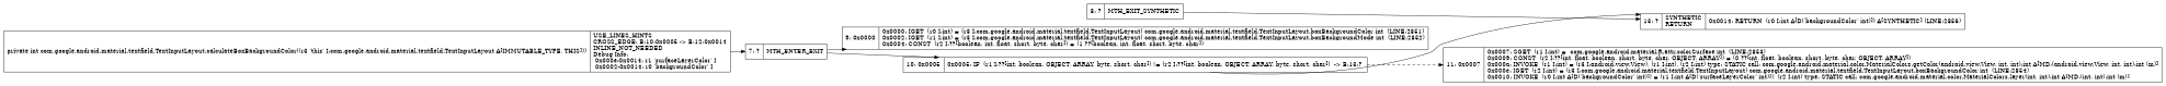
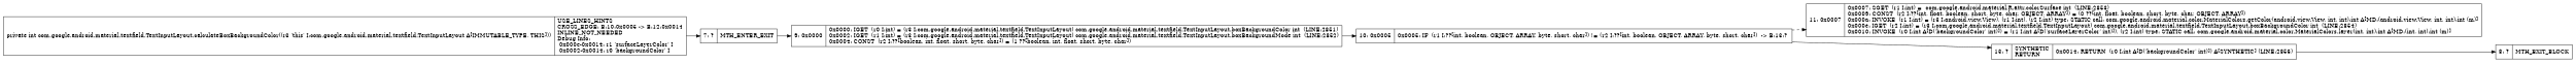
  digraph {
    rankdir=LR
    node [shape=record]
    n1 [label="{7\:\ ?|MTH_ENTER_EXIT\l}"]
    n2 [label="{9\:\ 0x0000|0x0000: IGET  (r0 I:int) = (r3 I:com.google.android.material.textfield.TextInputLayout) com.google.android.material.textfield.TextInputLayout.boxBackgroundColor int  (LINE:2851)\l0x0002: IGET  (r1 I:int) = (r3 I:com.google.android.material.textfield.TextInputLayout) com.google.android.material.textfield.TextInputLayout.boxBackgroundMode int  (LINE:2852)\l0x0004: CONST  (r2 I:??[boolean, int, float, short, byte, char]) = (1 ??[boolean, int, float, short, byte, char]) \l}"]
    n3 [label="{10\:\ 0x0005|0x0005: IF  (r1 I:??[int, boolean, OBJECT, ARRAY, byte, short, char]) != (r2 I:??[int, boolean, OBJECT, ARRAY, byte, short, char])  \-\> B:13:? \l}"]
    n4 [label="{11\:\ 0x0007|0x0007: SGET  (r1 I:int) =  com.google.android.material.R.attr.colorSurface int  (LINE:2853)\l0x0009: CONST  (r2 I:??[int, float, boolean, short, byte, char, OBJECT, ARRAY]) = (0 ??[int, float, boolean, short, byte, char, OBJECT, ARRAY]) \l0x000a: INVOKE  (r1 I:int) = (r3 I:android.view.View), (r1 I:int), (r2 I:int) type: STATIC call: com.google.android.material.color.MaterialColors.getColor(android.view.View, int, int):int A[MD:(android.view.View, int, int):int (m)]\l0x000e: IGET  (r2 I:int) = (r3 I:com.google.android.material.textfield.TextInputLayout) com.google.android.material.textfield.TextInputLayout.boxBackgroundColor int  (LINE:2854)\l0x0010: INVOKE  (r0 I:int A[D('backgroundColor' int)]) = (r1 I:int A[D('surfaceLayerColor' int)]), (r2 I:int) type: STATIC call: com.google.android.material.color.MaterialColors.layer(int, int):int A[MD:(int, int):int (m)]\l}"]
    n5 [label="{13\:\ ?|SYNTHETIC\lRETURN\l|0x0014: RETURN  (r0 I:int A[D('backgroundColor' int)]) A[SYNTHETIC] (LINE:2856)\l}"]
-   n6 [label="{8\:\ ?|MTH_EXIT_SYNTHETIC\l}"]
+   n6 [label="{8\:\ ?|MTH_EXIT_BLOCK\l}"]
    n7 [label="{private int com.google.android.material.textfield.TextInputLayout.calculateBoxBackgroundColor((r3 'this' I:com.google.android.material.textfield.TextInputLayout A[IMMUTABLE_TYPE, THIS]))  | USE_LINES_HINTS\lCROSS_EDGE: B:10:0x0005 \-\> B:12:0x0014\lINLINE_NOT_NEEDED\lDebug Info:\l  0x000e\-0x0014: r1 'surfaceLayerColor' I\l  0x0002\-0x0014: r0 'backgroundColor' I\l}"]
    n1 -> n2
-   n1 -> n3
+   n2 -> n3
    n3 -> n4 [style=dashed]
    n3 -> n5
-   n6 -> n5
+   n5 -> n6
    n7 -> n1
  }
